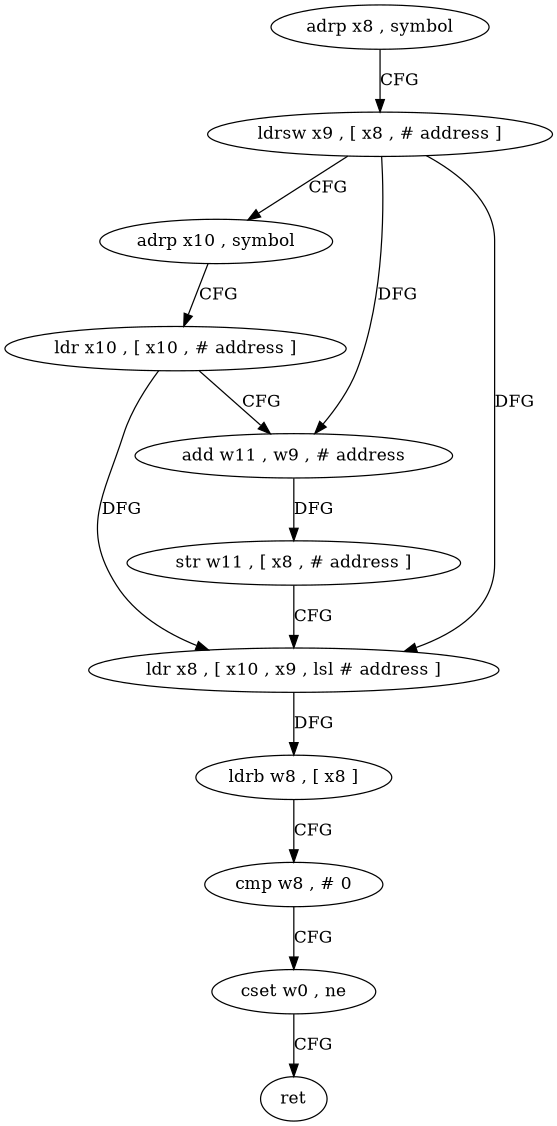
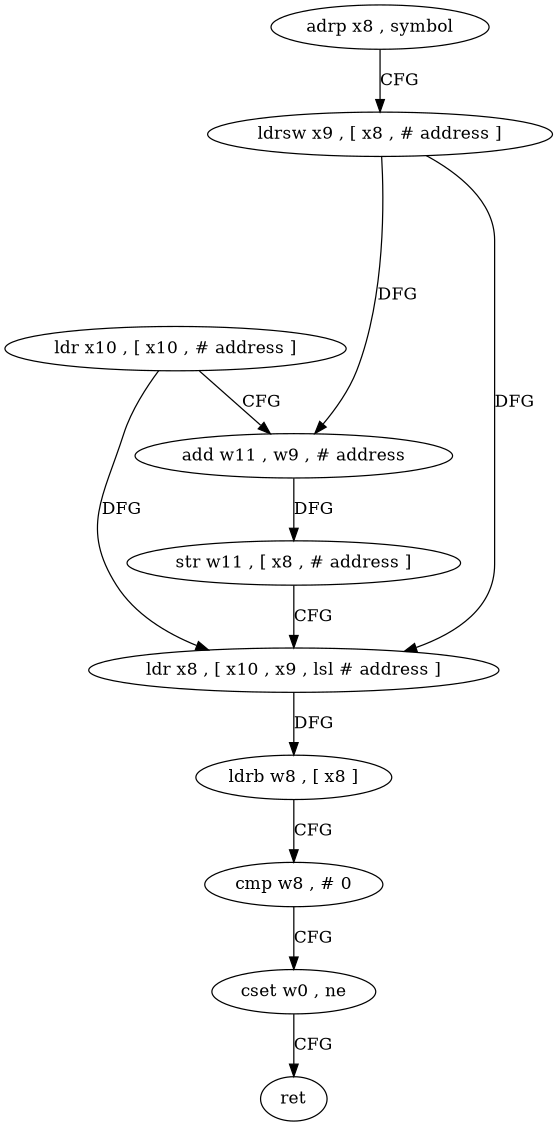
  digraph {
    n1 [label="adrp x8 , symbol"]
    n2 [label="ldrsw x9 , [ x8 , # address ]"]
-   n3 [label="adrp x10 , symbol"]
    n4 [label="add w11 , w9 , # address"]
    n5 [label="ldr x8 , [ x10 , x9 , lsl # address ]"]
    n6 [label="ldr x10 , [ x10 , # address ]"]
    n7 [label="str w11 , [ x8 , # address ]"]
    n8 [label="ldrb w8 , [ x8 ]"]
    n9 [label="cmp w8 , # 0"]
    n10 [label="cset w0 , ne"]
    n11 [label=ret]
    n1 -> n2 [label=CFG]
-   n2 -> n3 [label=CFG]
    n2 -> n4 [label=DFG]
    n2 -> n5 [label=DFG]
-   n3 -> n6 [label=CFG]
    n4 -> n7 [label=DFG]
    n5 -> n8 [label=DFG]
    n6 -> n4 [label=CFG]
    n6 -> n5 [label=DFG]
    n7 -> n5 [label=CFG]
    n8 -> n9 [label=CFG]
    n9 -> n10 [label=CFG]
    n10 -> n11 [label=CFG]
  }
